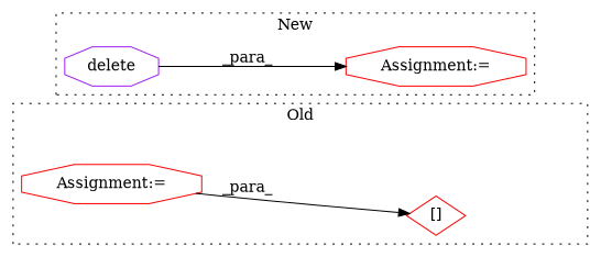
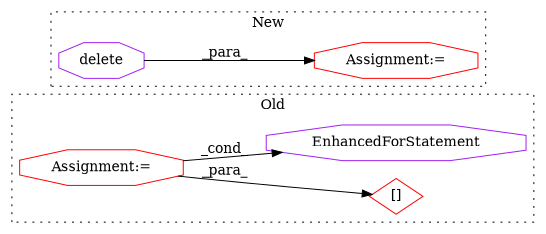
  digraph {
    rankdir=LR
    node [a=7 l="65,2" s="8422,8521" shape=octagon color=red]
    n1 [a=2 l="30,2" label="[]" s="8687,8751" shape=diamond]
    n2 [label="Assignment:="]
+   n3 [a=70 label=EnhancedForStatement color=purple]
    n4 [a=32 l="7,1" label=delete s="7930,7972" color=purple]
    n5 [l=1 label="Assignment:=" s=7923]
    subgraph cluster_1 {
      label=Old
      style=dotted
      n1
      n2
+     n3
    }
    subgraph cluster_2 {
      label=New
      style=dotted
      n4
      n5
    }
    n2 -> n1 [label=_para_]
+   n2 -> n3 [label=_cond_]
    n4 -> n5 [label=_para_]
  }
